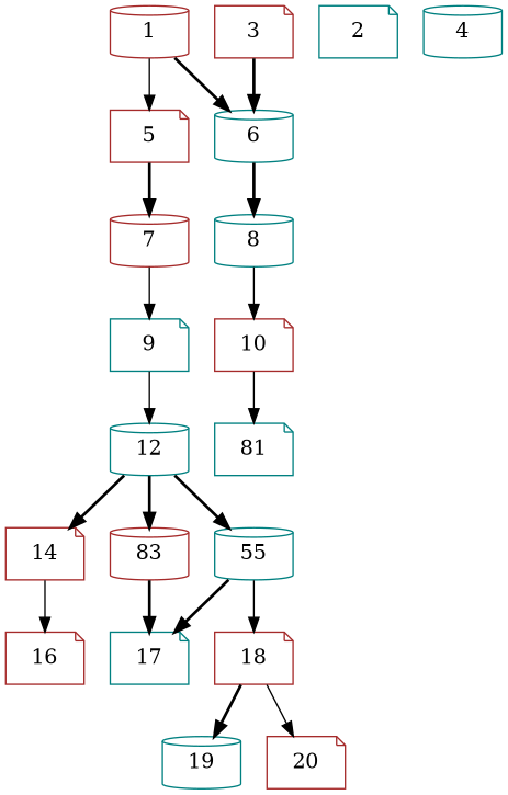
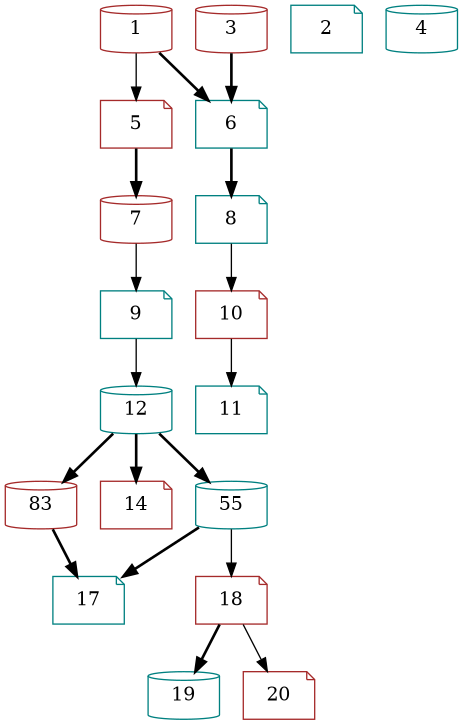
  digraph {
    node [alpha=0.12 color=brown shape=note]
    edge [style=bold]
    1 [expect_size=11096064 shape=cylinder]
    5 [expect_size=8285184]
-   6 [alpha=0.01 color=teal expect_size=22213632 shape=cylinder]
+   6 [alpha=0.01 color=teal expect_size=22213632]
    7 [alpha=0.04 expect_size=39028736 shape=cylinder]
-   8 [alpha=0.15 color=teal expect_size=38564864 shape=cylinder]
+   8 [alpha=0.15 color=teal expect_size=38564864]
    9 [alpha=0.15 color=teal expect_size=38777856]
    10 [alpha=0.01 expect_size=43408384]
    2 [alpha=0.00 color=teal expect_size=17807360]
-   3 [alpha=0.08 expect_size=34024448]
+   3 [alpha=0.08 expect_size=34024448 shape=cylinder]
    4 [alpha=0.08 color=teal expect_size=28944384 shape=cylinder]
    12 [alpha=0.14 color=teal expect_size=34818048 shape=cylinder]
-   11 [alpha=0.04 color=teal expect_size=5969920 label=81]
+   11 [alpha=0.04 color=teal expect_size=5969920]
    n13 [alpha=0.08 expect_size=35484672 label=83 shape=cylinder]
    14 [alpha=0.14 expect_size=6269952]
    n15 [alpha=0.04 color=teal expect_size=25653248 label=55 shape=cylinder]
    17 [alpha=0.10 color=teal expect_size=9178112]
-   16 [alpha=0.16 expect_size=6486016]
    18 [alpha=0.09 expect_size=18616320]
    19 [color=teal expect_size=5996544 shape=cylinder]
    20 [alpha=0.02 expect_size=41394176]
    1 -> 5 [style=solid]
    1 -> 6
    5 -> 7
    6 -> 8
    7 -> 9 [style=solid]
    8 -> 10 [style=solid]
    9 -> 12 [style=solid]
    10 -> 11 [style=solid]
    3 -> 6
    12 -> n13
    12 -> 14
    12 -> n15
    n13 -> 17
-   14 -> 16 [style=solid]
    n15 -> 17
    n15 -> 18 [style=solid]
    18 -> 19
    18 -> 20 [style=solid]
  }
